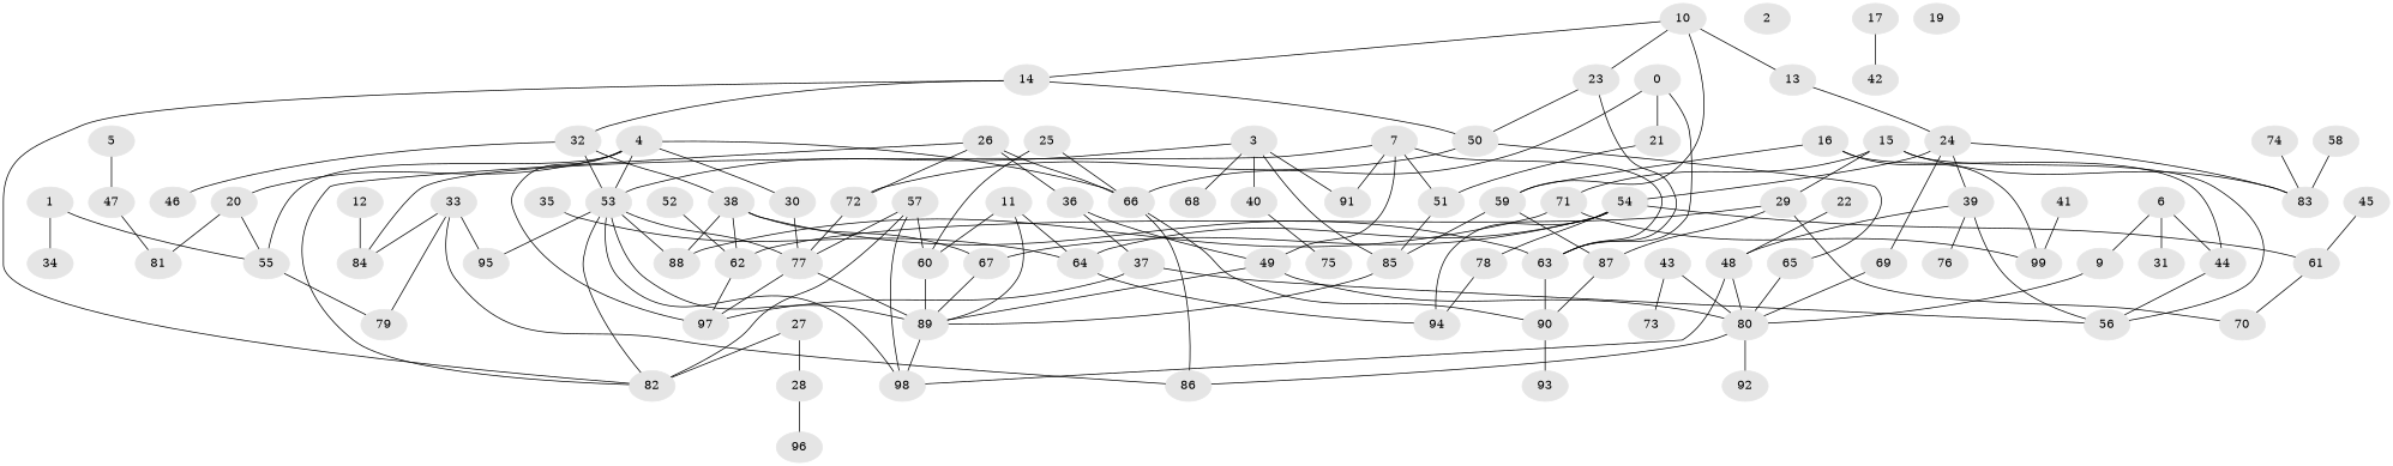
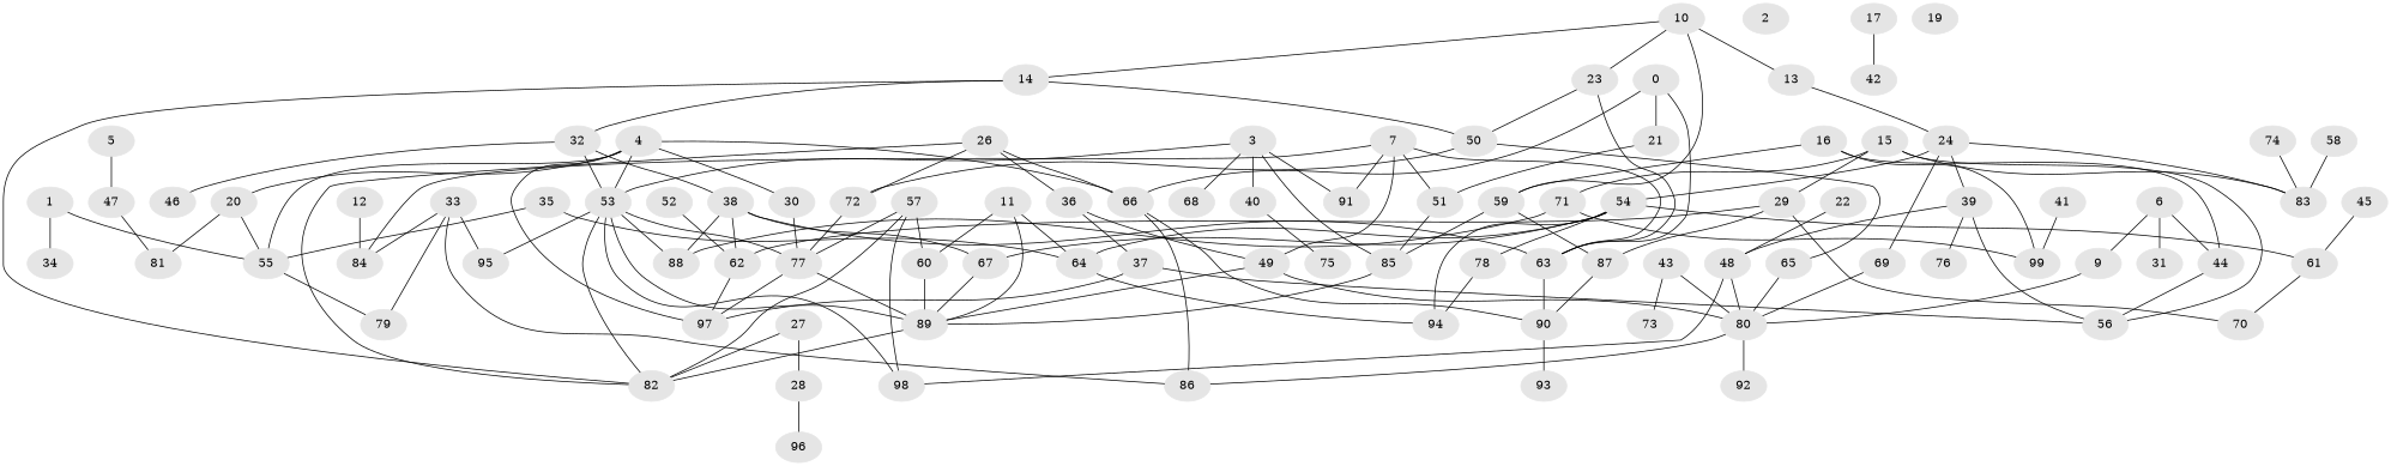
  graph {
    node [color=gray90 style=filled]
    1
    34
    55
    79
    2
    3
    40
    53
    68
    85
    91
    75
    89
    82
    77
    95
    88
    98
    4
    20
    30
    66
    97
    81
    86
    90
    5
    47
    6
    9
    31
    44
    80
    56
    7
    49
    51
    63
    84
    n40 [label=0]
    21
    92
    10
    13
    14
    23
    59
    24
    32
    50
    87
    11
    60
    64
    94
    12
    83
    39
    54
    69
    38
    46
    72
    65
    15
    29
    71
    62
    70
    33
    16
    99
    17
    42
    19
    22
    48
    76
    67
    61
    78
-   25
    26
    36
    37
    27
    28
    96
    35
    41
    43
    73
    45
    52
    57
    93
    58
    74
    1 -- 34
    1 -- 55
    55 -- 79
    3 -- 40
    3 -- 53
    3 -- 68
    3 -- 85
    3 -- 91
    40 -- 75
    53 -- 89
    53 -- 82
    53 -- 77
    53 -- 95
    53 -- 88
    53 -- 98
    85 -- 89
-   89 -- 98
+   89 -- 82
    77 -- 89
    77 -- 97
    4 -- 55
    4 -- 53
    4 -- 20
    4 -- 30
    4 -- 66
    4 -- 97
    20 -- 55
    20 -- 81
    30 -- 77
    66 -- 86
    66 -- 90
    90 -- 93
    5 -- 47
    47 -- 81
    6 -- 9
    6 -- 31
    6 -- 44
    9 -- 80
    44 -- 56
    80 -- 86
    80 -- 92
    7 -- 91
    7 -- 49
    7 -- 51
    7 -- 63
    7 -- 84
    49 -- 89
    49 -- 80
    51 -- 85
    63 -- 90
    n40 -- 66
    n40 -- 63
    n40 -- 21
    21 -- 51
    10 -- 13
    10 -- 14
    10 -- 23
    10 -- 59
    13 -- 24
    14 -- 82
    14 -- 32
    14 -- 50
    23 -- 63
    23 -- 50
    59 -- 85
    59 -- 87
    24 -- 83
    24 -- 39
    24 -- 54
    24 -- 69
    32 -- 53
    32 -- 38
    32 -- 46
    50 -- 72
    50 -- 65
    87 -- 90
    11 -- 89
    11 -- 60
    11 -- 64
    60 -- 89
    64 -- 94
    12 -- 84
    39 -- 56
    39 -- 48
    39 -- 76
    54 -- 64
    54 -- 94
    54 -- 67
    54 -- 61
    54 -- 78
    69 -- 80
    38 -- 88
    38 -- 63
    38 -- 62
    38 -- 67
    72 -- 77
    65 -- 80
    15 -- 56
    15 -- 83
    15 -- 29
    15 -- 71
    29 -- 87
    29 -- 62
    29 -- 70
    71 -- 88
    71 -- 99
    62 -- 97
    33 -- 79
    33 -- 95
    33 -- 86
    33 -- 84
    16 -- 44
    16 -- 59
    16 -- 99
    17 -- 42
    22 -- 48
    48 -- 98
    48 -- 80
    67 -- 89
    61 -- 70
    78 -- 94
-   25 -- 66
-   25 -- 60
    26 -- 82
    26 -- 66
    26 -- 72
    26 -- 36
    36 -- 49
    36 -- 37
    37 -- 97
    37 -- 56
    27 -- 82
    27 -- 28
    28 -- 96
+   35 -- 55
    35 -- 64
    41 -- 99
    43 -- 80
    43 -- 73
    45 -- 61
    52 -- 62
    57 -- 82
    57 -- 77
    57 -- 98
    57 -- 60
    58 -- 83
    74 -- 83
  }
